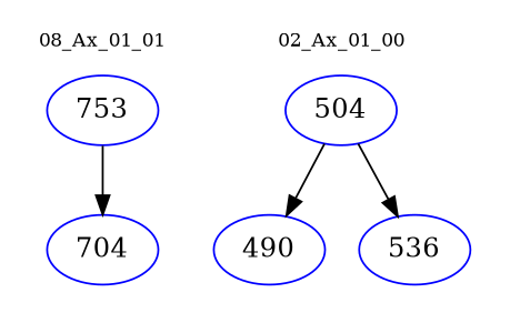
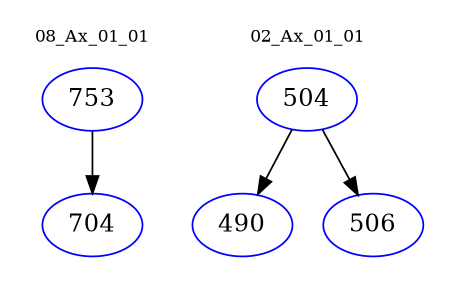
  digraph {
    node [color=blue]
    edge [color=black]
    n1 [label=753]
    n2 [label=704]
    n3 [label=504]
    n4 [label=490]
-   n5 [label=536]
+   n5 [label=506]
    subgraph cluster_1 {
      color=white
      fontsize=10
      label="08_Ax_01_01"
      n1
      n2
    }
    subgraph cluster_2 {
      color=white
      fontsize=10
-     label="02_Ax_01_00"
+     label="02_Ax_01_01"
      n3
      n4
      n5
    }
    n1 -> n2
    n3 -> n4
    n3 -> n5
  }
